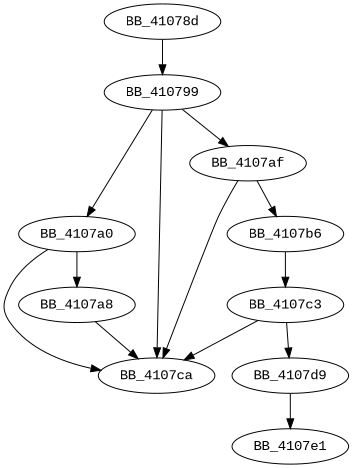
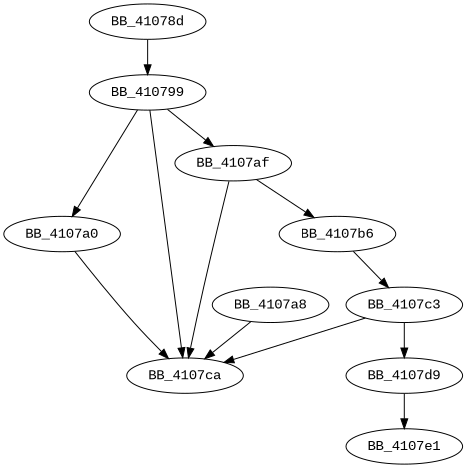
  digraph {
    fontname="Liberation Mono"
    node [fontname="Liberation Mono"]
    edge [fontname="Liberation Mono"]
    BB_41078d
    BB_410799
    BB_4107a0
    BB_4107ca
    BB_4107af
    BB_4107a8
    BB_4107b6
    BB_4107c3
    BB_4107d9
    BB_4107e1
    BB_41078d -> BB_410799
    BB_410799 -> BB_4107a0
    BB_410799 -> BB_4107ca
    BB_410799 -> BB_4107af
    BB_4107a0 -> BB_4107ca
-   BB_4107a0 -> BB_4107a8
    BB_4107af -> BB_4107ca
    BB_4107af -> BB_4107b6
    BB_4107a8 -> BB_4107ca
    BB_4107b6 -> BB_4107c3
    BB_4107c3 -> BB_4107ca
    BB_4107c3 -> BB_4107d9
    BB_4107d9 -> BB_4107e1
  }
